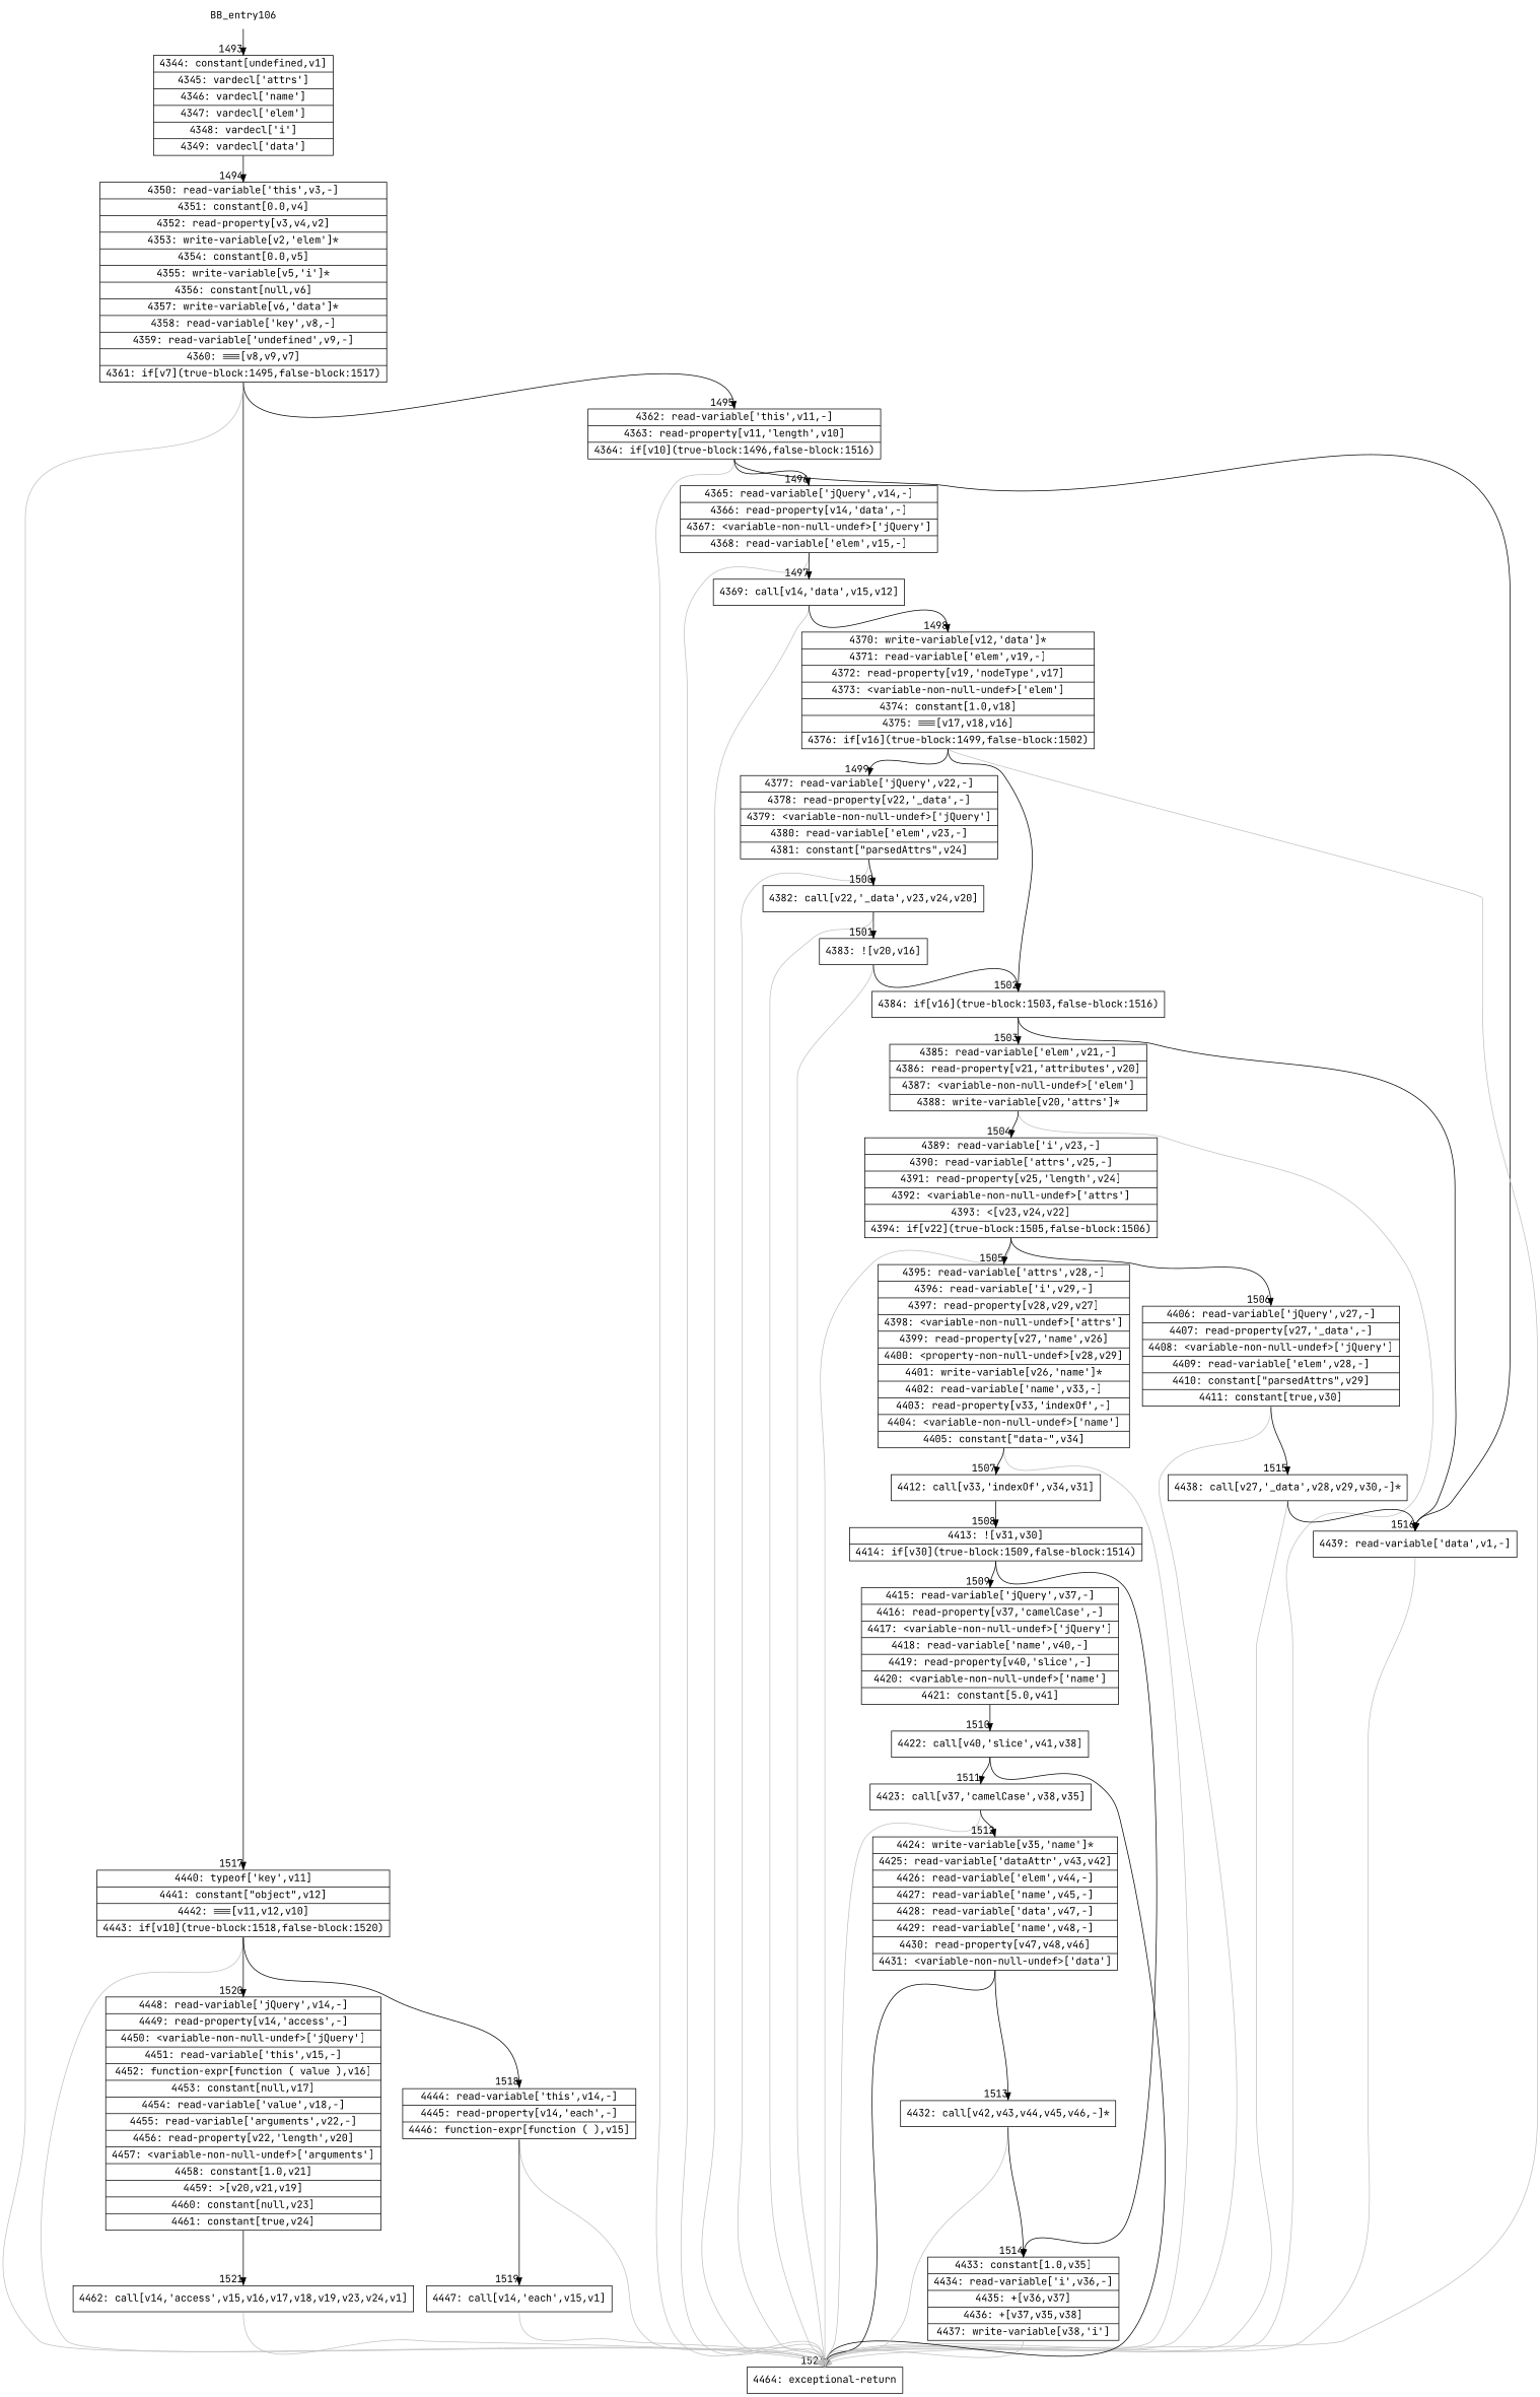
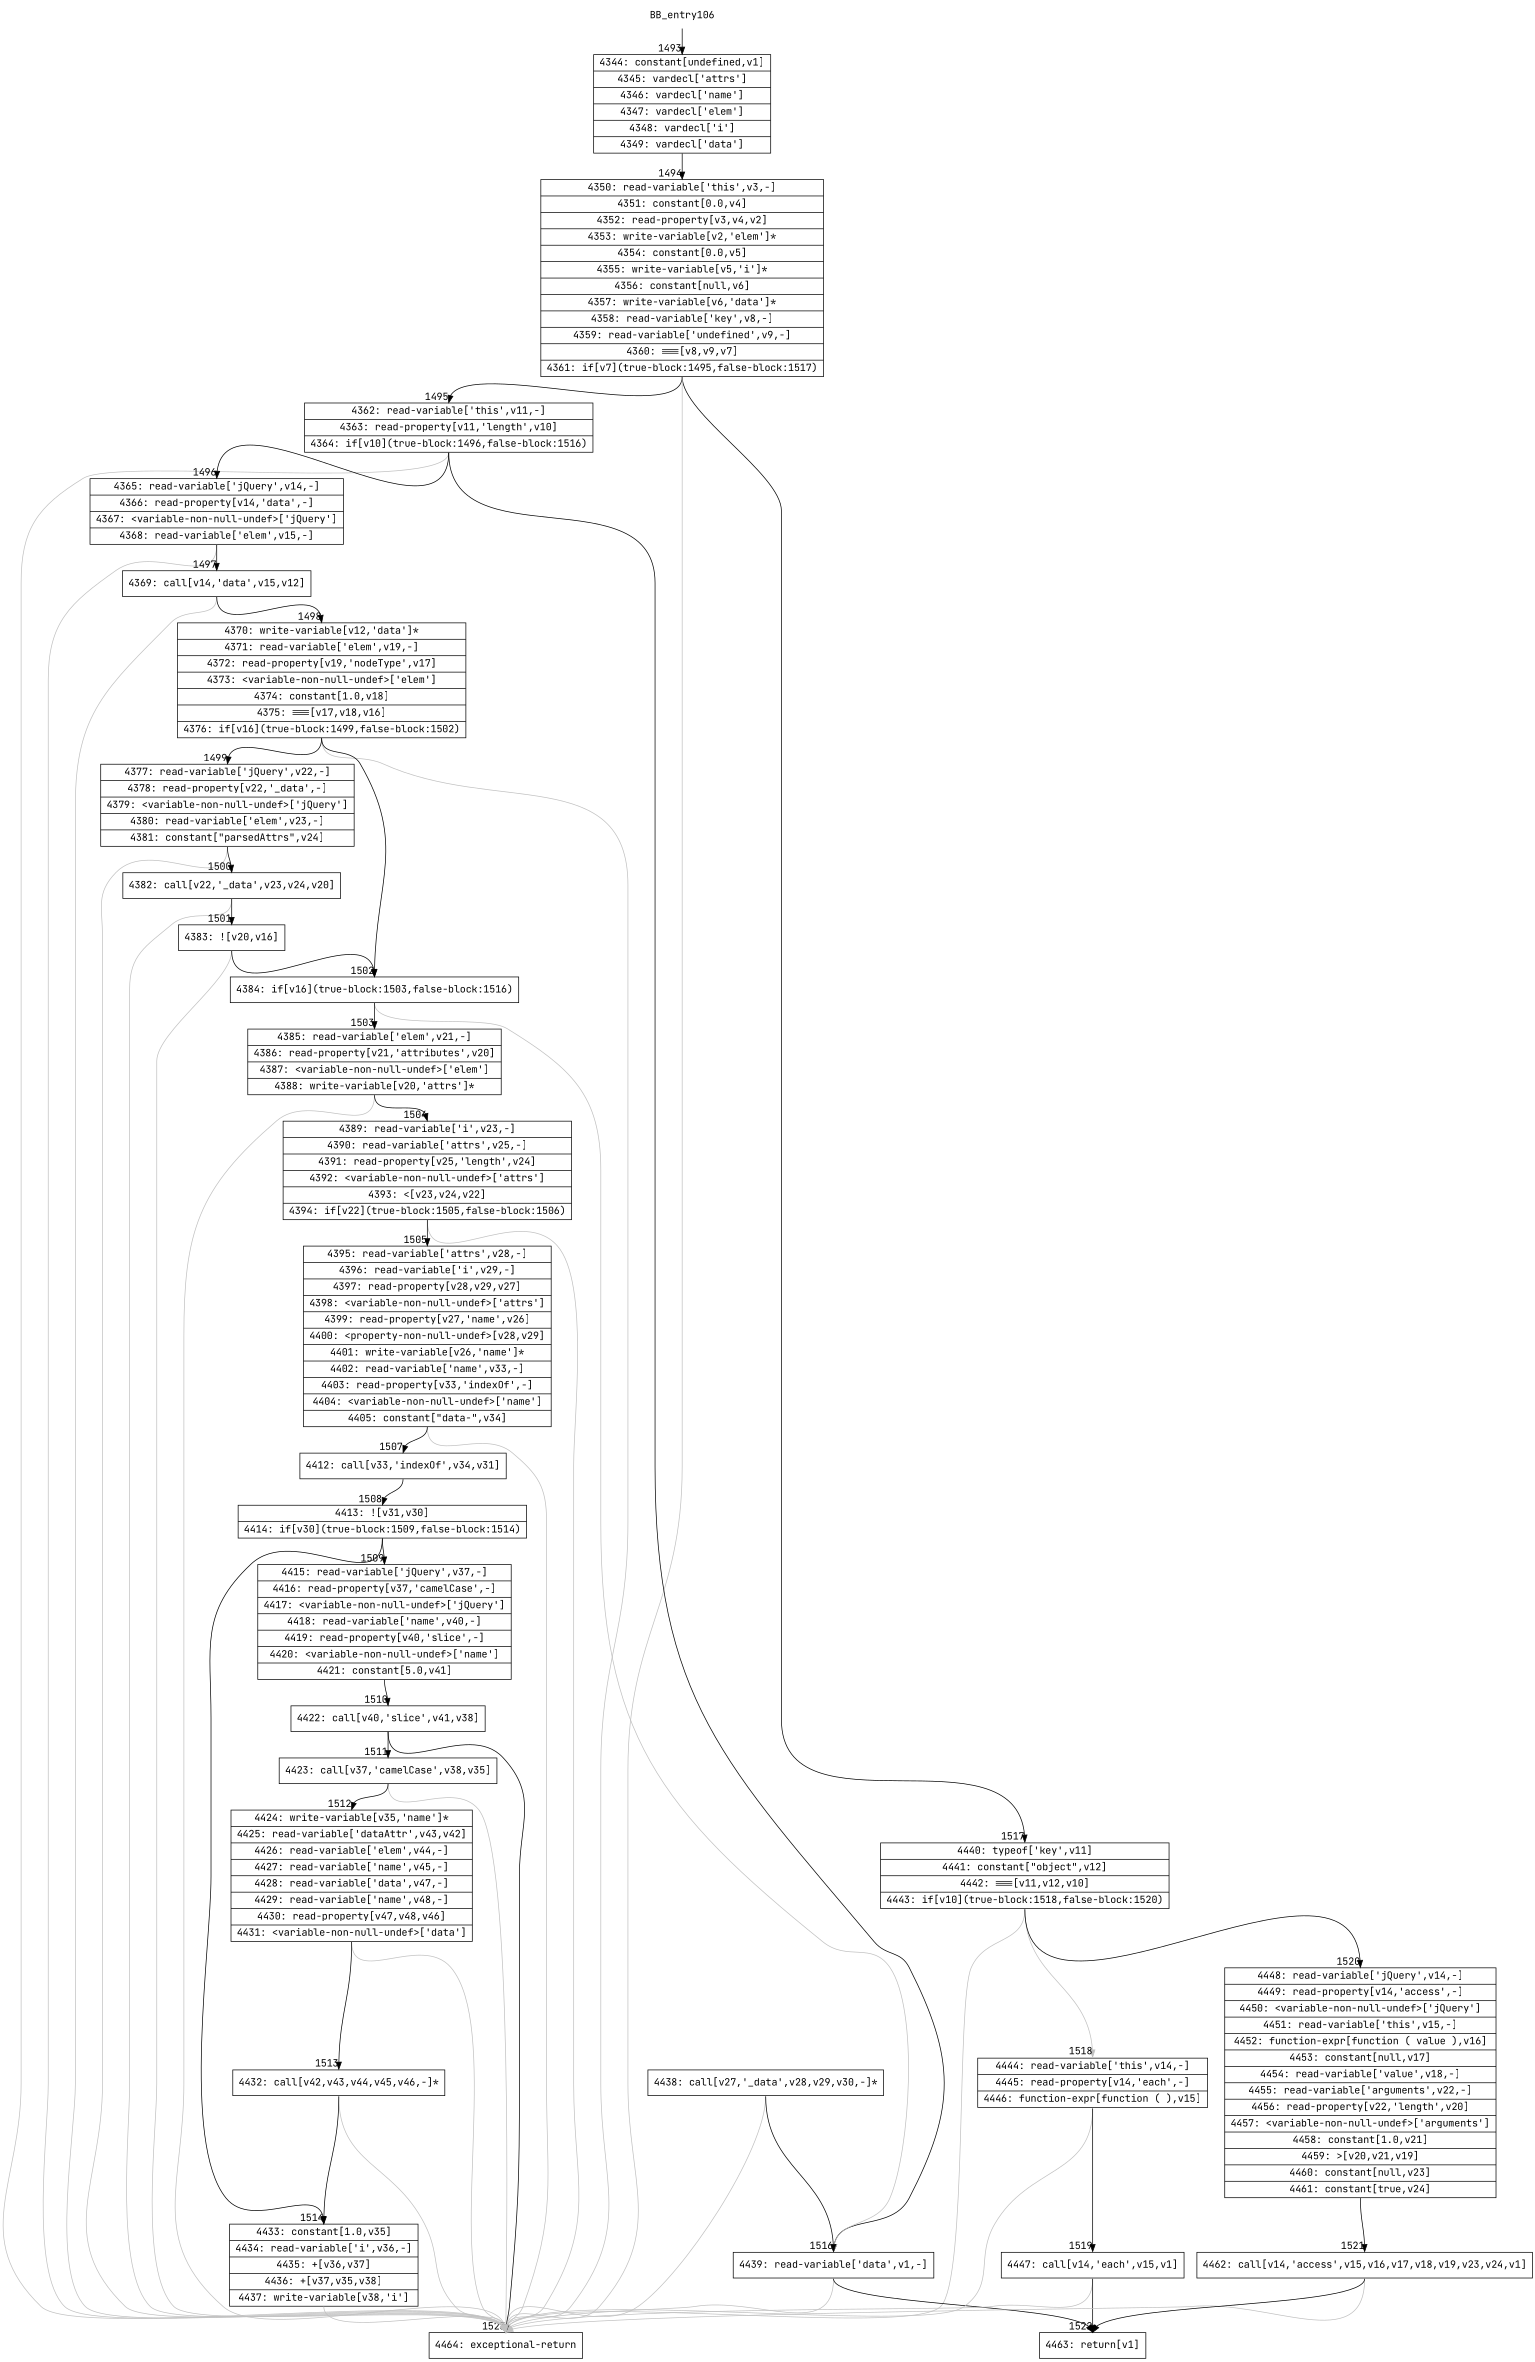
  digraph {
    fontname="JetBrains Mono"
    rankdir=TD
    node [fontname="JetBrains Mono" shape=record]
    edge [fontname="JetBrains Mono" headport=n tailport=s]
    n1 [label=BB_entry106 shape=none]
    n2 [label="{4344: constant[undefined,v1]|4345: vardecl['attrs']|4346: vardecl['name']|4347: vardecl['elem']|4348: vardecl['i']|4349: vardecl['data']}"]
    n3 [label="{4350: read-variable['this',v3,-]|4351: constant[0.0,v4]|4352: read-property[v3,v4,v2]|4353: write-variable[v2,'elem']*|4354: constant[0.0,v5]|4355: write-variable[v5,'i']*|4356: constant[null,v6]|4357: write-variable[v6,'data']*|4358: read-variable['key',v8,-]|4359: read-variable['undefined',v9,-]|4360: ===[v8,v9,v7]|4361: if[v7](true-block:1495,false-block:1517)}"]
    n4 [label="{4362: read-variable['this',v11,-]|4363: read-property[v11,'length',v10]|4364: if[v10](true-block:1496,false-block:1516)}"]
    n5 [label="{4440: typeof['key',v11]|4441: constant[\"object\",v12]|4442: ===[v11,v12,v10]|4443: if[v10](true-block:1518,false-block:1520)}"]
    n6 [label="{4464: exceptional-return}"]
    n7 [label="{4365: read-variable['jQuery',v14,-]|4366: read-property[v14,'data',-]|4367: \<variable-non-null-undef\>['jQuery']|4368: read-variable['elem',v15,-]}"]
    n8 [label="{4439: read-variable['data',v1,-]}"]
    n9 [label="{4444: read-variable['this',v14,-]|4445: read-property[v14,'each',-]|4446: function-expr[function ( ),v15]}"]
    n10 [label="{4448: read-variable['jQuery',v14,-]|4449: read-property[v14,'access',-]|4450: \<variable-non-null-undef\>['jQuery']|4451: read-variable['this',v15,-]|4452: function-expr[function ( value ),v16]|4453: constant[null,v17]|4454: read-variable['value',v18,-]|4455: read-variable['arguments',v22,-]|4456: read-property[v22,'length',v20]|4457: \<variable-non-null-undef\>['arguments']|4458: constant[1.0,v21]|4459: \>[v20,v21,v19]|4460: constant[null,v23]|4461: constant[true,v24]}"]
    n11 [label="{4369: call[v14,'data',v15,v12]}"]
+   n12 [label="{4463: return[v1]}"]
    n13 [label="{4447: call[v14,'each',v15,v1]}"]
    n14 [label="{4462: call[v14,'access',v15,v16,v17,v18,v19,v23,v24,v1]}"]
    n15 [label="{4370: write-variable[v12,'data']*|4371: read-variable['elem',v19,-]|4372: read-property[v19,'nodeType',v17]|4373: \<variable-non-null-undef\>['elem']|4374: constant[1.0,v18]|4375: ===[v17,v18,v16]|4376: if[v16](true-block:1499,false-block:1502)}"]
    n16 [label="{4384: if[v16](true-block:1503,false-block:1516)}"]
    n17 [label="{4377: read-variable['jQuery',v22,-]|4378: read-property[v22,'_data',-]|4379: \<variable-non-null-undef\>['jQuery']|4380: read-variable['elem',v23,-]|4381: constant[\"parsedAttrs\",v24]}"]
    n18 [label="{4385: read-variable['elem',v21,-]|4386: read-property[v21,'attributes',v20]|4387: \<variable-non-null-undef\>['elem']|4388: write-variable[v20,'attrs']*}"]
    n19 [label="{4382: call[v22,'_data',v23,v24,v20]}"]
    n20 [label="{4389: read-variable['i',v23,-]|4390: read-variable['attrs',v25,-]|4391: read-property[v25,'length',v24]|4392: \<variable-non-null-undef\>['attrs']|4393: \<[v23,v24,v22]|4394: if[v22](true-block:1505,false-block:1506)}"]
    n21 [label="{4383: ![v20,v16]}"]
    n22 [label="{4395: read-variable['attrs',v28,-]|4396: read-variable['i',v29,-]|4397: read-property[v28,v29,v27]|4398: \<variable-non-null-undef\>['attrs']|4399: read-property[v27,'name',v26]|4400: \<property-non-null-undef\>[v28,v29]|4401: write-variable[v26,'name']*|4402: read-variable['name',v33,-]|4403: read-property[v33,'indexOf',-]|4404: \<variable-non-null-undef\>['name']|4405: constant[\"data-\",v34]}"]
-   n23 [label="{4406: read-variable['jQuery',v27,-]|4407: read-property[v27,'_data',-]|4408: \<variable-non-null-undef\>['jQuery']|4409: read-variable['elem',v28,-]|4410: constant[\"parsedAttrs\",v29]|4411: constant[true,v30]}"]
    n24 [label="{4412: call[v33,'indexOf',v34,v31]}"]
    n25 [label="{4438: call[v27,'_data',v28,v29,v30,-]*}"]
    n26 [label="{4413: ![v31,v30]|4414: if[v30](true-block:1509,false-block:1514)}"]
    n27 [label="{4415: read-variable['jQuery',v37,-]|4416: read-property[v37,'camelCase',-]|4417: \<variable-non-null-undef\>['jQuery']|4418: read-variable['name',v40,-]|4419: read-property[v40,'slice',-]|4420: \<variable-non-null-undef\>['name']|4421: constant[5.0,v41]}"]
    n28 [label="{4433: constant[1.0,v35]|4434: read-variable['i',v36,-]|4435: +[v36,v37]|4436: +[v37,v35,v38]|4437: write-variable[v38,'i']}"]
    n29 [label="{4422: call[v40,'slice',v41,v38]}"]
    n30 [label="{4423: call[v37,'camelCase',v38,v35]}"]
    n31 [label="{4424: write-variable[v35,'name']*|4425: read-variable['dataAttr',v43,v42]|4426: read-variable['elem',v44,-]|4427: read-variable['name',v45,-]|4428: read-variable['data',v47,-]|4429: read-variable['name',v48,-]|4430: read-property[v47,v48,v46]|4431: \<variable-non-null-undef\>['data']}"]
    n32 [label="{4432: call[v42,v43,v44,v45,v46,-]*}"]
    n1 -> n2 [headlabel="    1493"]
    n2 -> n3 [headlabel="      1494"]
    n3 -> n4 [headlabel="      1495"]
    n3 -> n5 [headlabel="      1517"]
    n3 -> n6 [color=gray headlabel="      1523"]
    n4 -> n6 [color=gray]
    n4 -> n7 [headlabel="      1496"]
    n4 -> n8 [headlabel="      1516"]
    n5 -> n6 [color=gray]
-   n5 -> n9 [headlabel="      1518"]
+   n5 -> n9 [headlabel="      1518" color=gray]
    n5 -> n10 [headlabel="      1520"]
    n7 -> n6 [color=gray]
    n7 -> n11 [headlabel="      1497"]
    n8 -> n6 [color=gray]
+   n8 -> n12 [headlabel="      1522"]
    n9 -> n6 [color=gray]
    n9 -> n13 [headlabel="      1519"]
    n10 -> n14 [headlabel="      1521"]
    n11 -> n6 [color=gray]
    n11 -> n15 [headlabel="      1498"]
    n13 -> n6 [color=gray]
+   n13 -> n12
    n14 -> n6 [color=gray]
+   n14 -> n12
    n15 -> n6 [color=gray]
    n15 -> n16 [headlabel="      1502"]
    n15 -> n17 [headlabel="      1499"]
-   n16 -> n8
+   n16 -> n8 [color=gray]
    n16 -> n18 [headlabel="      1503"]
    n17 -> n6 [color=gray]
    n17 -> n19 [headlabel="      1500"]
    n18 -> n6 [color=gray]
    n18 -> n20 [headlabel="      1504"]
    n19 -> n6 [color=gray]
    n19 -> n21 [headlabel="      1501"]
    n20 -> n6 [color=gray]
    n20 -> n22 [headlabel="      1505"]
-   n20 -> n23 [headlabel="      1506"]
    n21 -> n6 [color=gray]
    n21 -> n16
    n22 -> n6 [color=gray]
    n22 -> n24 [headlabel="      1507"]
-   n23 -> n6 [color=gray]
-   n23 -> n25 [headlabel="      1515"]
    n24 -> n26 [headlabel="      1508"]
    n25 -> n6 [color=gray]
    n25 -> n8
    n26 -> n27 [headlabel="      1509"]
    n26 -> n28 [headlabel="      1514"]
    n27 -> n29 [headlabel="      1510"]
    n28 -> n6 [color=gray]
    n29 -> n6 [color=black]
    n29 -> n30 [headlabel="      1511"]
    n30 -> n6 [color=gray]
    n30 -> n31 [headlabel="      1512"]
-   n31 -> n6 [color=black]
+   n31 -> n6 [color=gray]
    n31 -> n32 [headlabel="      1513"]
    n32 -> n6 [color=gray]
    n32 -> n28
  }
